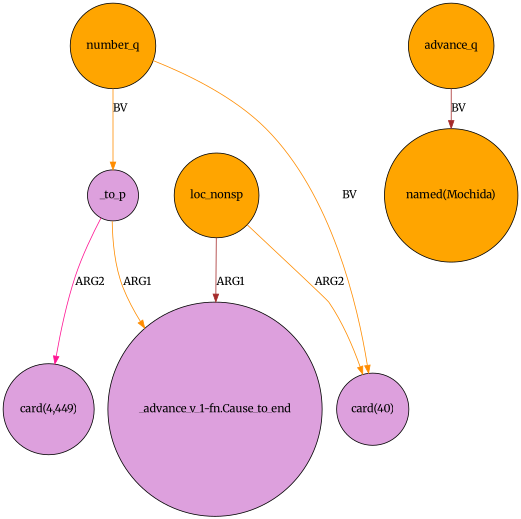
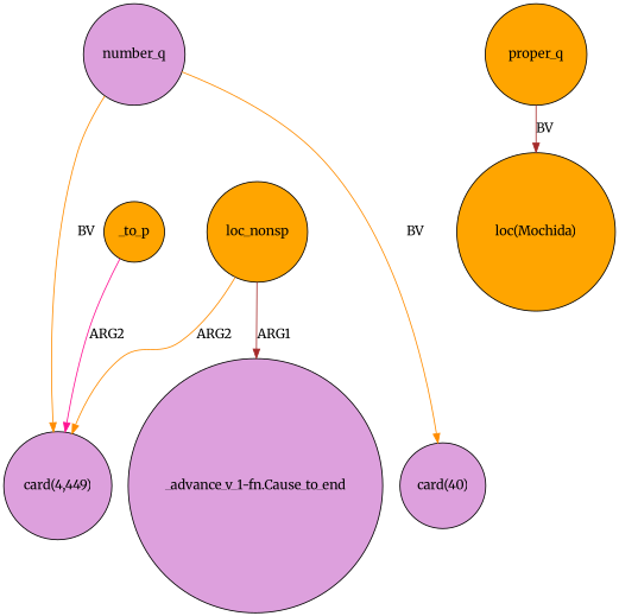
  digraph {
    fontname=Merriweather
    node [fillcolor=orange fontname=Merriweather shape=circle style=filled]
    edge [color=darkorange fontname=Merriweather]
    n1 [fillcolor=plum label="card(4,449)"]
-   number_q
+   number_q [fillcolor=plum]
    "card(40)" [fillcolor=plum]
-   _to_p [fillcolor=plum]
+   _to_p
    "_advance_v_1-fn.Cause_to_end" [fillcolor=plum]
-   proper_q [label=advance_q]
-   "named(Mochida)"
+   proper_q
+   "named(Mochida)" [label="loc(Mochida)"]
    loc_nonsp
-   number_q -> _to_p [label=BV]
+   number_q -> n1 [label=BV]
    number_q -> "card(40)" [label=BV]
    _to_p -> n1 [color=deeppink label=ARG2]
-   _to_p -> "_advance_v_1-fn.Cause_to_end" [label=ARG1]
    proper_q -> "named(Mochida)" [color=brown label=BV]
-   loc_nonsp -> "card(40)" [label=ARG2]
+   loc_nonsp -> n1 [label=ARG2]
    loc_nonsp -> "_advance_v_1-fn.Cause_to_end" [color=brown label=ARG1]
  }
